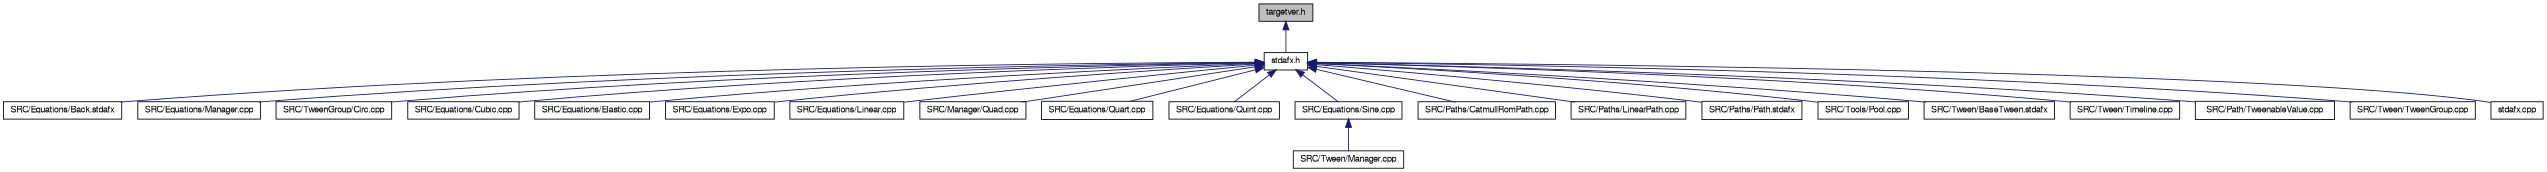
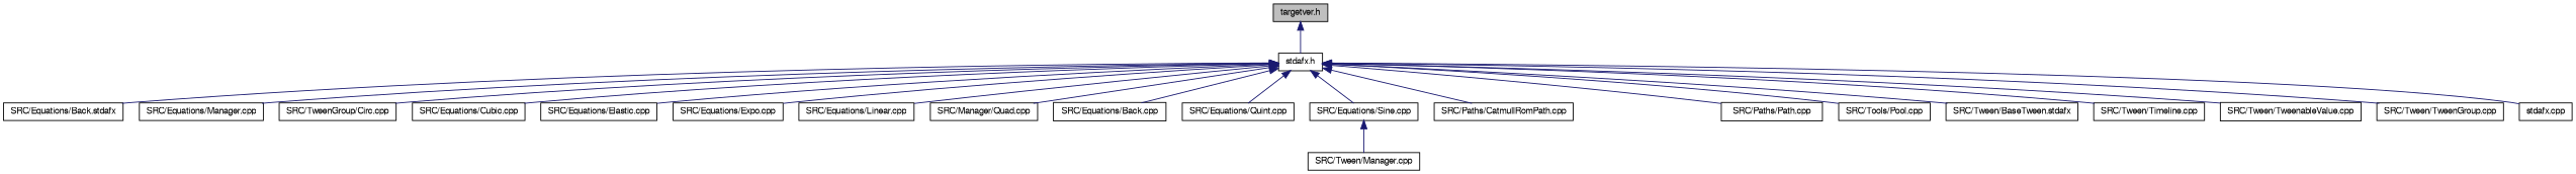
  digraph {
    node [color=black fontname=FreeSans fontsize=10 shape=record]
    edge [color=midnightblue dir=back fontname=FreeSans fontsize=10 labelfontname=FreeSans labelfontsize=10 style=solid]
    n1 [fillcolor=grey75 fontcolor=black height=0.2 label="targetver.h" style=filled width=0.4]
    n2 [height=0.2 label="stdafx.h" width=0.4]
    n3 [height=0.2 label="SRC/Equations/Back.stdafx" width=0.4]
    n4 [height=0.2 label="SRC/Equations/Manager.cpp" width=0.4]
    n5 [height=0.2 label="SRC/TweenGroup/Circ.cpp" width=0.4]
    n6 [height=0.2 label="SRC/Equations/Cubic.cpp" width=0.4]
    n7 [height=0.2 label="SRC/Equations/Elastic.cpp" width=0.4]
    n8 [height=0.2 label="SRC/Equations/Expo.cpp" width=0.4]
    n9 [height=0.2 label="SRC/Equations/Linear.cpp" width=0.4]
    n10 [height=0.2 label="SRC/Manager/Quad.cpp" width=0.4]
-   n11 [height=0.2 label="SRC/Equations/Quart.cpp" width=0.4]
+   n11 [height=0.2 label="SRC/Equations/Back.cpp" width=0.4]
    n12 [height=0.2 label="SRC/Equations/Quint.cpp" width=0.4]
    n13 [height=0.2 label="SRC/Equations/Sine.cpp" width=0.4]
    n14 [height=0.2 label="SRC/Paths/CatmullRomPath.cpp" width=0.4]
-   n15 [height=0.2 label="SRC/Paths/LinearPath.cpp" width=0.4]
-   n16 [height=0.2 label="SRC/Paths/Path.stdafx" width=0.4]
+   n16 [height=0.2 label="SRC/Paths/Path.cpp" width=0.4]
    n17 [height=0.2 label="SRC/Tools/Pool.cpp" width=0.4]
    n18 [height=0.2 label="SRC/Tween/BaseTween.stdafx" width=0.4]
    n19 [height=0.2 label="SRC/Tween/Timeline.cpp" width=0.4]
-   n20 [height=0.2 label="SRC/Path/TweenableValue.cpp" width=0.4]
+   n20 [height=0.2 label="SRC/Tween/TweenableValue.cpp" width=0.4]
    n21 [height=0.2 label="SRC/Tween/TweenGroup.cpp" width=0.4]
    n22 [height=0.2 label="stdafx.cpp" width=0.4]
    n23 [height=0.2 label="SRC/Tween/Manager.cpp" width=0.4]
    n1 -> n2
    n2 -> n3
    n2 -> n4
    n2 -> n5
    n2 -> n6
    n2 -> n7
    n2 -> n8
    n2 -> n9
    n2 -> n10
    n2 -> n11
    n2 -> n12
    n2 -> n13
    n2 -> n14
-   n2 -> n15
    n2 -> n16
    n2 -> n17
    n2 -> n18
    n2 -> n19
    n2 -> n20
    n2 -> n21
    n2 -> n22
    n13 -> n23
  }
